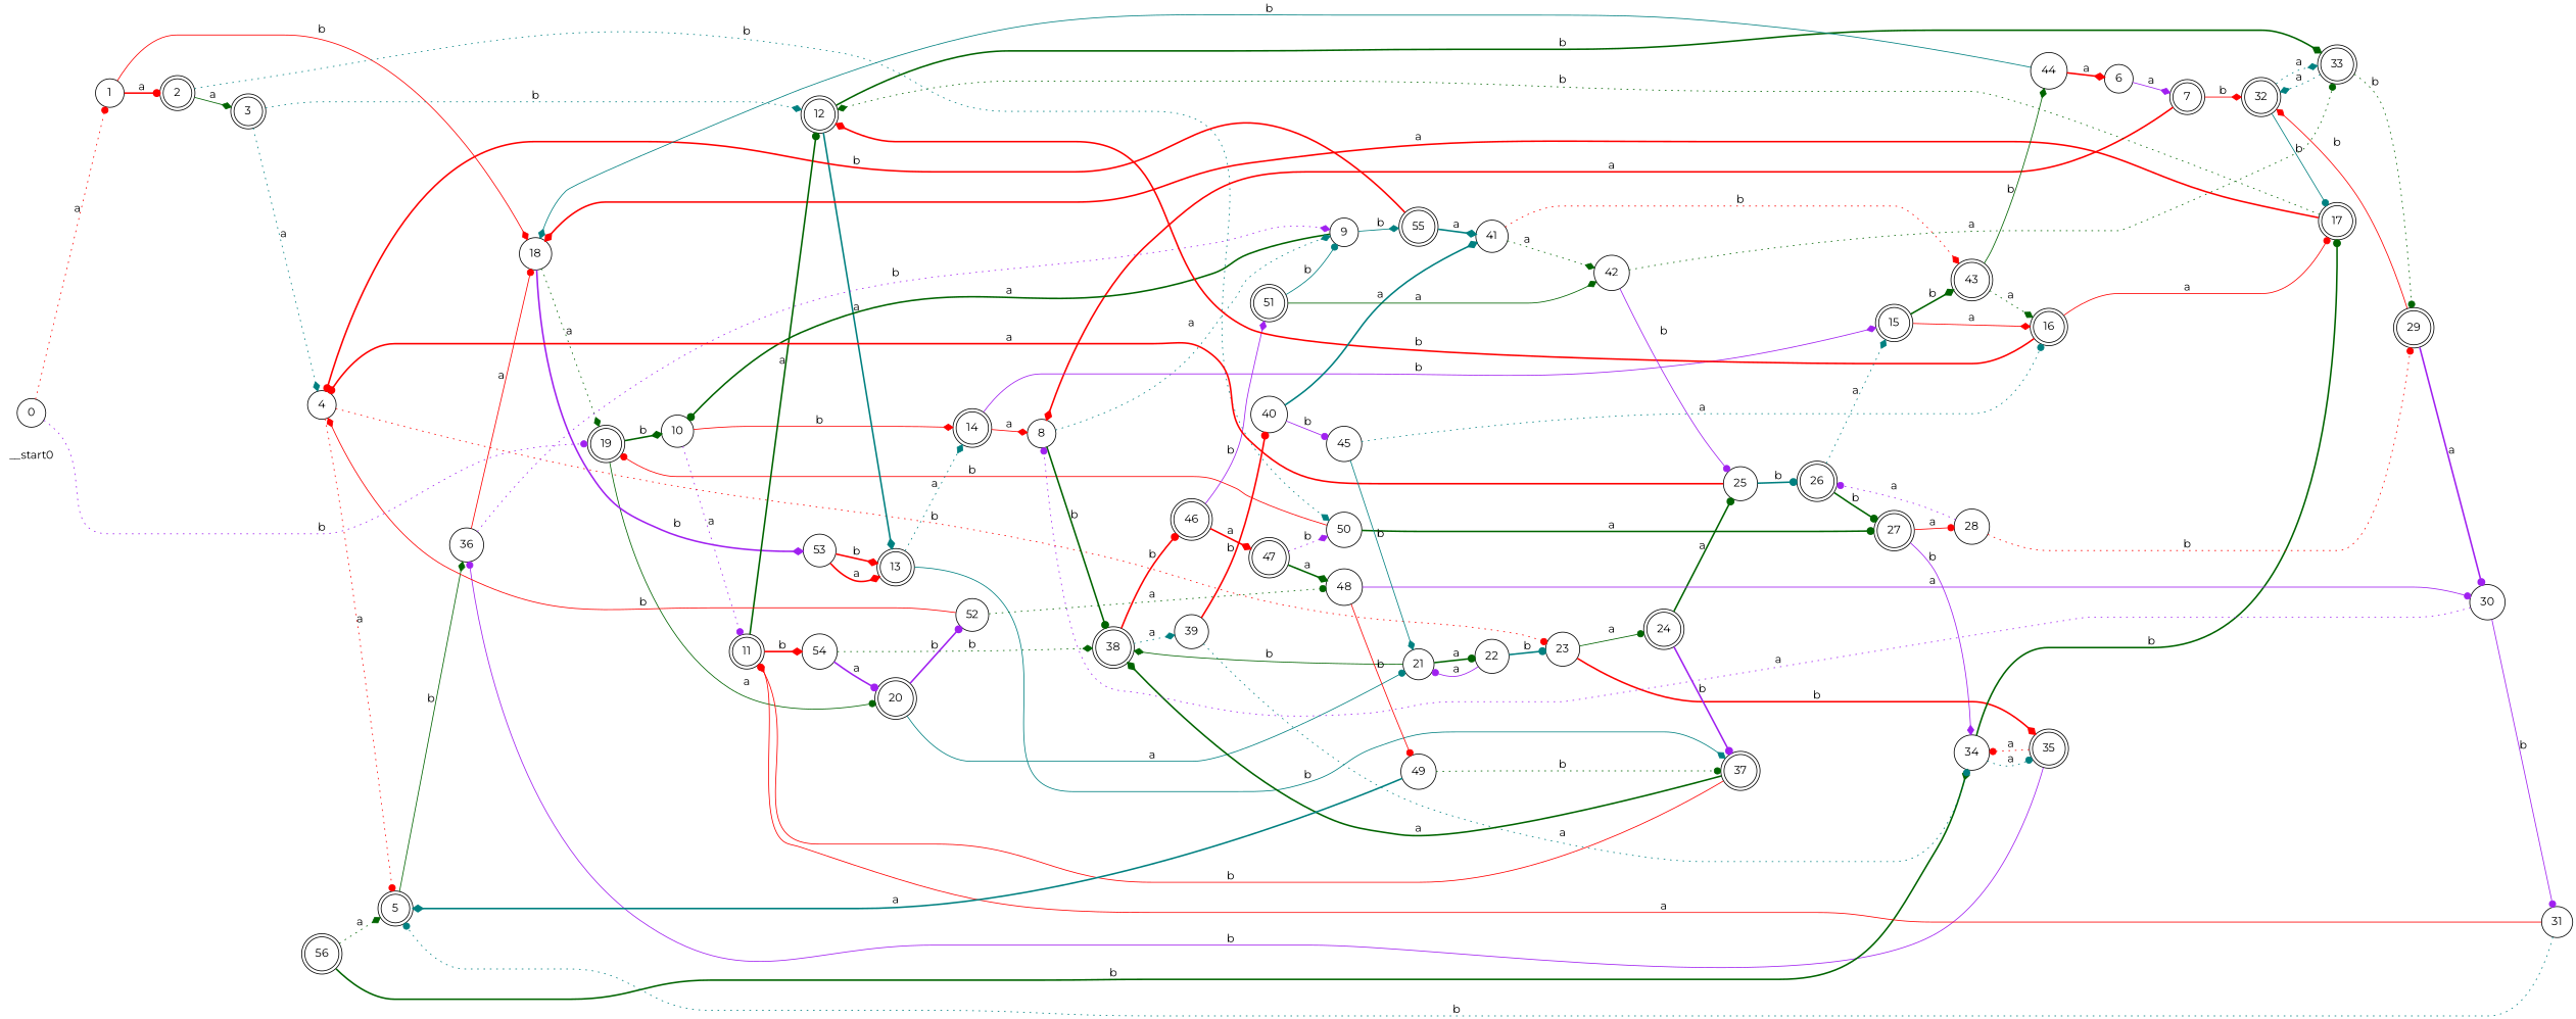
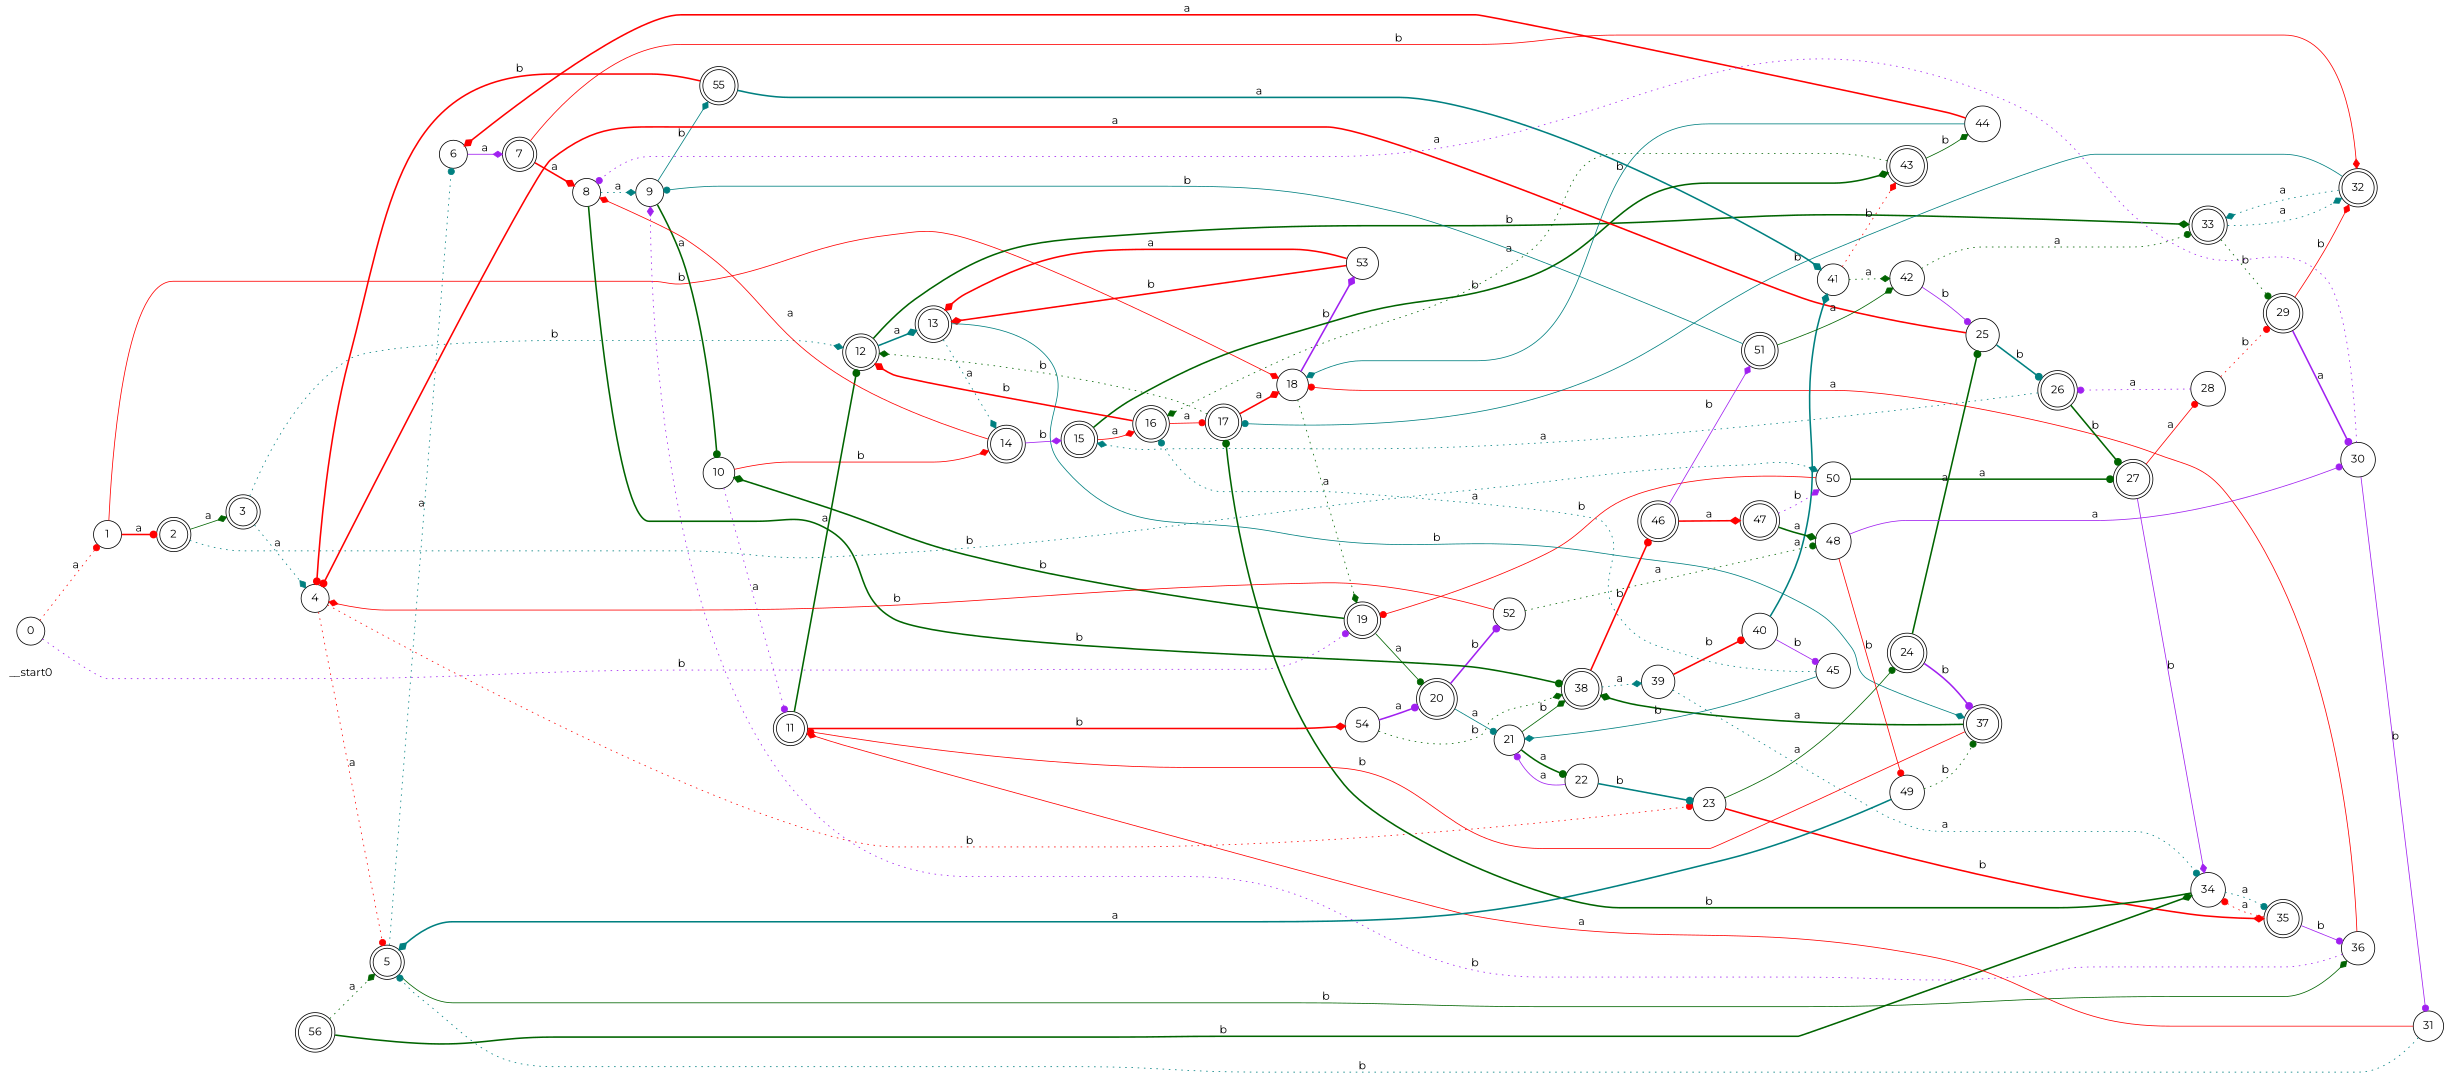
  digraph {
    fontname=Montserrat
    rankdir=LR
    node [fontname=Montserrat shape=circle color=black fillcolor=white style=filled]
    edge [arrowhead=diamond color=red fontname=Montserrat style=bold]
    __start0 [shape=none color="" fillcolor="" style=""]
    n2 [label=0]
    n3 [label=1]
    n4 [label=19 shape=doublecircle style="rounded,filled"]
    n5 [label=2 shape=doublecircle style="rounded,filled"]
    n6 [label=18]
    n7 [label=10]
    n8 [label=20 shape=doublecircle style="rounded,filled"]
    n9 [label=3 shape=doublecircle style="rounded,filled"]
    n10 [label=50]
    n11 [label=53]
    n12 [label=4]
    n13 [label=12 shape=doublecircle style="rounded,filled"]
    n14 [label=27 shape=doublecircle style="rounded,filled"]
    n15 [label=5 shape=doublecircle style="rounded,filled"]
    n16 [label=23]
    n17 [label=13 shape=doublecircle style="rounded,filled"]
    n18 [label=33 shape=doublecircle style="rounded,filled"]
    n19 [label=6]
    n20 [label=36]
    n21 [label=24 shape=doublecircle style="rounded,filled"]
    n22 [label=35 shape=doublecircle style="rounded,filled"]
    n23 [label=7 shape=doublecircle style="rounded,filled"]
    n24 [label=9]
    n25 [label=8]
    n26 [label=32 shape=doublecircle style="rounded,filled"]
    n27 [label=56 shape=doublecircle style="rounded,filled"]
    n28 [label=34]
    n29 [label=38 shape=doublecircle style="rounded,filled"]
    n30 [label=17 shape=doublecircle style="rounded,filled"]
    n31 [label=55 shape=doublecircle style="rounded,filled"]
    n32 [label=39]
    n33 [label=46 shape=doublecircle style="rounded,filled"]
    n34 [label=11 shape=doublecircle style="rounded,filled"]
    n35 [label=14 shape=doublecircle style="rounded,filled"]
    n36 [label=41]
    n37 [label=54]
    n38 [label=15 shape=doublecircle style="rounded,filled"]
    n39 [label=37 shape=doublecircle style="rounded,filled"]
    n40 [label=29 shape=doublecircle style="rounded,filled"]
    n41 [label=16 shape=doublecircle style="rounded,filled"]
    n42 [label=43 shape=doublecircle style="rounded,filled"]
    n43 [label=44]
    n44 [label=21]
    n45 [label=52]
    n46 [label=22]
    n47 [label=48]
    n48 [label=25]
    n49 [label=26 shape=doublecircle style="rounded,filled"]
    n50 [label=28]
    n51 [label=30]
    n52 [label=31]
    n53 [label=40]
    n54 [label=47 shape=doublecircle style="rounded,filled"]
    n55 [label=51 shape=doublecircle style="rounded,filled"]
    n56 [label=45]
    n57 [label=42]
    n58 [label=49]
    n2 -> n3 [arrowhead=dot label=a style=dotted]
    n2 -> n4 [arrowhead=dot color=purple label=b style=dotted]
    n3 -> n5 [arrowhead=dot label=a]
    n3 -> n6 [label=b style=solid]
    n4 -> n7 [color=darkgreen label=b]
    n4 -> n8 [arrowhead=dot color=darkgreen label=a style=solid]
    n5 -> n9 [color=darkgreen label=a style=solid]
    n5 -> n10 [color=teal label=b style=dotted]
    n6 -> n4 [color=darkgreen label=a style=dotted]
    n6 -> n11 [color=purple label=b]
    n7 -> n34 [arrowhead=dot color=purple label=a style=dotted]
    n7 -> n35 [label=b style=solid]
    n8 -> n44 [arrowhead=dot color=teal label=a style=solid]
    n8 -> n45 [arrowhead=dot color=purple label=b]
    n9 -> n12 [color=teal label=a style=dotted]
    n9 -> n13 [color=teal label=b style=dotted]
    n10 -> n4 [arrowhead=dot label=b style=solid]
    n10 -> n14 [arrowhead=dot color=darkgreen label=a]
    n11 -> n17 [label=a]
    n11 -> n17 [label=b]
    n12 -> n15 [arrowhead=dot label=a style=dotted]
    n12 -> n16 [arrowhead=dot label=b style=dotted]
    n13 -> n17 [color=teal label=a]
    n13 -> n18 [color=darkgreen label=b]
    n14 -> n28 [color=purple label=b style=solid]
    n14 -> n50 [arrowhead=dot label=a style=solid]
+   n15 -> n19 [arrowhead=dot color=teal label=a style=dotted]
    n15 -> n20 [color=darkgreen label=b style=solid]
    n16 -> n21 [arrowhead=dot color=darkgreen label=a style=solid]
    n16 -> n22 [label=b]
    n17 -> n35 [color=teal label=a style=dotted]
    n17 -> n39 [color=teal label=b style=solid]
    n18 -> n26 [color=teal label=a style=dotted]
    n18 -> n40 [arrowhead=dot color=darkgreen label=b style=dotted]
    n19 -> n23 [color=purple label=a style=solid]
    n20 -> n6 [arrowhead=dot label=a style=solid]
    n20 -> n24 [color=purple label=b style=dotted]
    n21 -> n39 [arrowhead=dot color=purple label=b]
    n21 -> n48 [arrowhead=dot color=darkgreen label=a]
    n22 -> n20 [arrowhead=dot color=purple label=b style=solid]
    n22 -> n28 [arrowhead=dot label=a style=dotted]
    n23 -> n25 [label=a]
    n23 -> n26 [label=b style=solid]
    n24 -> n7 [arrowhead=dot color=darkgreen label=a]
    n24 -> n31 [color=teal label=b style=solid]
    n25 -> n24 [color=teal label=a style=dotted]
    n25 -> n29 [arrowhead=dot color=darkgreen label=b]
    n26 -> n18 [color=teal label=a style=dotted]
    n26 -> n30 [arrowhead=dot color=teal label=b style=solid]
    n27 -> n15 [color=darkgreen label=a style=dotted]
    n27 -> n28 [color=darkgreen label=b]
    n28 -> n22 [arrowhead=dot color=teal label=a style=dotted]
    n28 -> n30 [arrowhead=dot color=darkgreen label=b]
    n29 -> n32 [color=teal label=a style=dotted]
    n29 -> n33 [arrowhead=dot label=b]
    n30 -> n6 [label=a]
    n30 -> n13 [color=darkgreen label=b style=dotted]
    n31 -> n12 [arrowhead=dot label=b]
    n31 -> n36 [color=teal label=a]
    n32 -> n28 [arrowhead=dot color=teal label=a style=dotted]
    n32 -> n53 [arrowhead=dot label=b]
    n33 -> n54 [label=a]
    n33 -> n55 [color=purple label=b style=solid]
    n34 -> n13 [arrowhead=dot color=darkgreen label=a]
    n34 -> n37 [label=b]
    n35 -> n25 [label=a style=solid]
    n35 -> n38 [color=purple label=b style=solid]
    n36 -> n42 [label=b style=dotted]
    n36 -> n57 [color=darkgreen label=a style=dotted]
    n37 -> n8 [arrowhead=dot color=purple label=a]
    n37 -> n29 [color=darkgreen label=b style=dotted]
    n38 -> n41 [label=a style=solid]
    n38 -> n42 [color=darkgreen label=b]
    n39 -> n29 [color=darkgreen label=a]
    n39 -> n34 [arrowhead=dot label=b style=solid]
    n40 -> n26 [label=b style=solid]
    n40 -> n51 [arrowhead=dot color=purple label=a]
    n41 -> n13 [label=b]
    n41 -> n30 [arrowhead=dot label=a style=solid]
    n42 -> n41 [color=darkgreen label=a style=dotted]
    n42 -> n43 [color=darkgreen label=b style=solid]
    n43 -> n6 [color=teal label=b style=solid]
    n43 -> n19 [label=a]
    n44 -> n29 [color=darkgreen label=b style=solid]
    n44 -> n46 [arrowhead=dot color=darkgreen label=a]
    n45 -> n12 [label=b style=solid]
    n45 -> n47 [arrowhead=dot color=darkgreen label=a style=dotted]
    n46 -> n16 [arrowhead=dot color=teal label=b]
    n46 -> n44 [arrowhead=dot color=purple label=a style=solid]
    n47 -> n51 [arrowhead=dot color=purple label=a style=solid]
    n47 -> n58 [arrowhead=dot label=b style=solid]
    n48 -> n12 [arrowhead=dot label=a]
    n48 -> n49 [arrowhead=dot color=teal label=b]
    n49 -> n14 [arrowhead=dot color=darkgreen label=b]
    n49 -> n38 [color=teal label=a style=dotted]
    n50 -> n40 [arrowhead=dot label=b style=dotted]
    n50 -> n49 [arrowhead=dot color=purple label=a style=dotted]
    n51 -> n25 [arrowhead=dot color=purple label=a style=dotted]
    n51 -> n52 [arrowhead=dot color=purple label=b style=solid]
    n52 -> n15 [arrowhead=dot color=teal label=b style=dotted]
    n52 -> n34 [label=a style=solid]
    n53 -> n36 [color=teal label=a]
    n53 -> n56 [arrowhead=dot color=purple label=b style=solid]
    n54 -> n10 [color=purple label=b style=dotted]
    n54 -> n47 [color=darkgreen label=a]
    n55 -> n24 [arrowhead=dot color=teal label=b style=solid]
    n55 -> n57 [color=darkgreen label=a style=solid]
    n56 -> n41 [arrowhead=dot color=teal label=a style=dotted]
    n56 -> n44 [color=teal label=b style=solid]
    n57 -> n18 [arrowhead=dot color=darkgreen label=a style=dotted]
    n57 -> n48 [arrowhead=dot color=purple label=b style=solid]
    n58 -> n15 [color=teal label=a]
    n58 -> n39 [arrowhead=dot color=darkgreen label=b style=dotted]
  }
